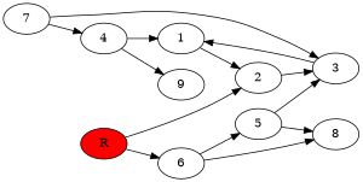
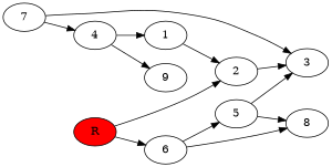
  digraph {
    rankdir=LR
    1
    2
    3
    7
    4
    9
    5
    8
    6
    R [fillcolor="#ff0000" style=filled]
    1 -> 2
    2 -> 3
-   3 -> 1
    7 -> 3
    7 -> 4
    4 -> 1
    4 -> 9
    5 -> 3
    5 -> 8
    6 -> 5
    6 -> 8
    R -> 2
    R -> 6
  }
